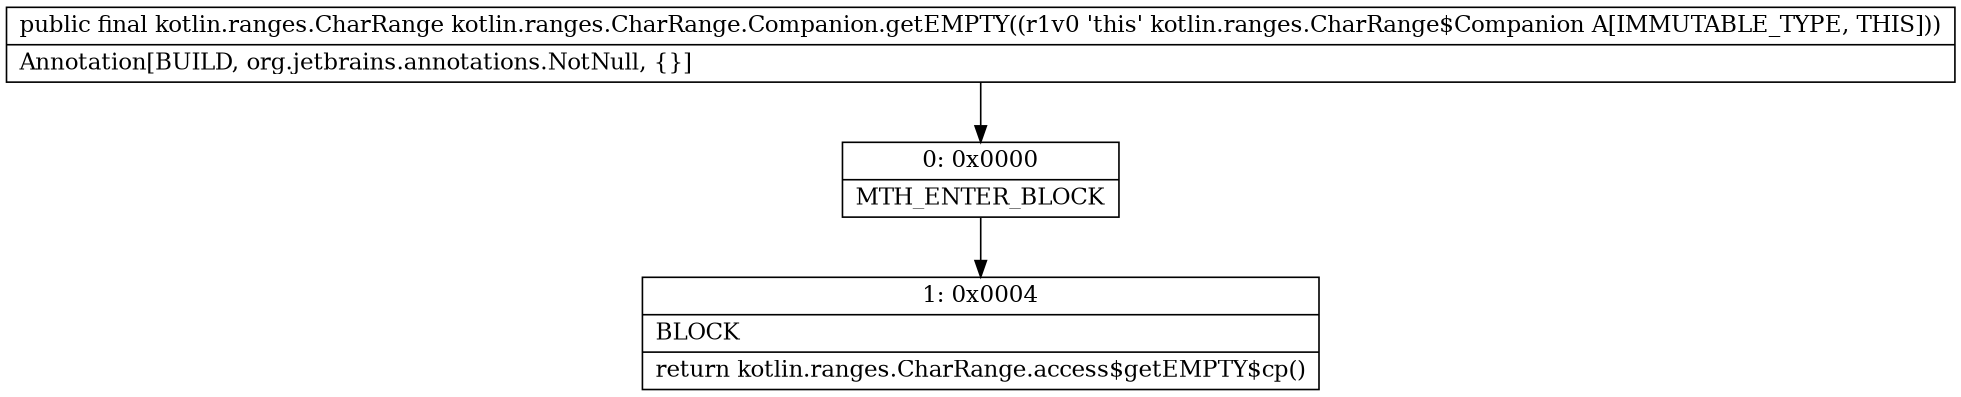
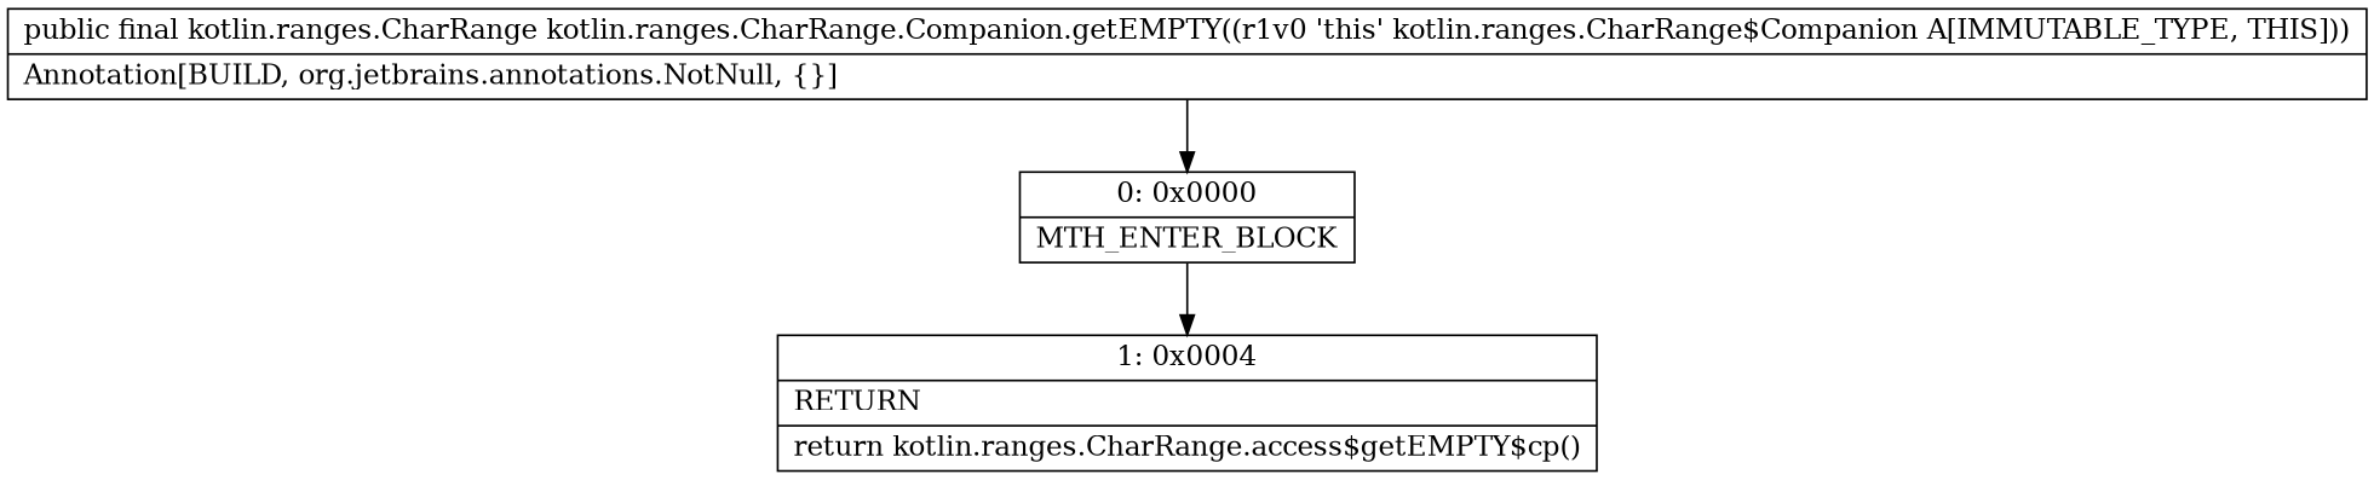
  digraph {
    node [shape=record]
    n1 [label="{0\:\ 0x0000|MTH_ENTER_BLOCK\l}"]
-   n2 [label="{1\:\ 0x0004|BLOCK\l|return kotlin.ranges.CharRange.access$getEMPTY$cp()\l}"]
+   n2 [label="{1\:\ 0x0004|RETURN\l|return kotlin.ranges.CharRange.access$getEMPTY$cp()\l}"]
    n3 [label="{public final kotlin.ranges.CharRange kotlin.ranges.CharRange.Companion.getEMPTY((r1v0 'this' kotlin.ranges.CharRange$Companion A[IMMUTABLE_TYPE, THIS]))  | Annotation[BUILD, org.jetbrains.annotations.NotNull, \{\}]\l}"]
    n1 -> n2
    n3 -> n1
  }
